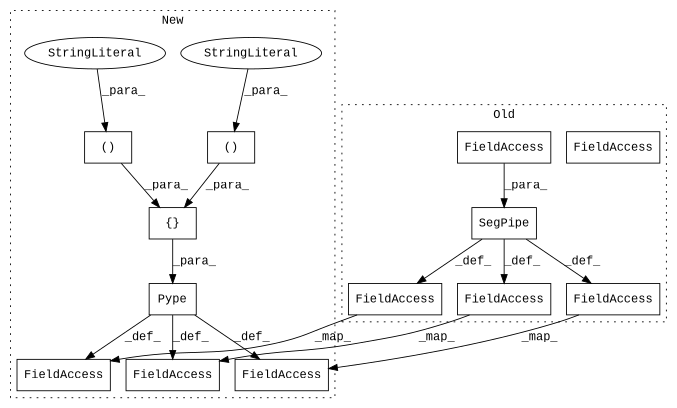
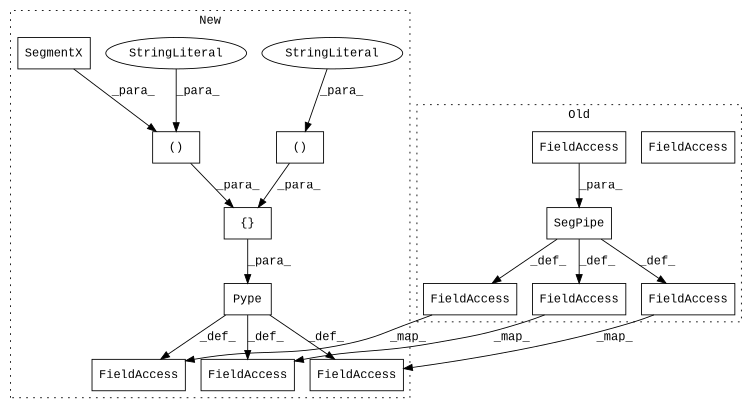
  digraph {
    fontname="Liberation Mono"
    node [a=22 l=5 s=1873 shape=box fontname="Liberation Mono"]
    edge [fontname="Liberation Mono"]
    n1 [a=32 l="8,1" label=SegPipe s="1865,1876"]
    n2 [l=3 label=FieldAccess]
    n3 [l=9 label=FieldAccess s=2328]
    n4 [label=FieldAccess s=2021]
    n5 [l=4 label=FieldAccess s=1860]
    n6 [l=3 label=FieldAccess]
    n7 [a=32 l="5,1" label=Pype s="1996,2006"]
    n8 [a=106 l=28 label="()" s=1821]
    n9 [a=4 l="6,2" label="{}" s="1815,1983"]
    n10 [a=106 l=35 label="()" s=1856]
+   n11 [a=32 l=10 label=SegmentX s=1839]
    n12 [a=45 l=10 label=StringLiteral s=1856 shape=ellipse]
    n13 [a=45 label=StringLiteral s=1821 shape=ellipse]
    n14 [l=9 label=FieldAccess s=2468]
    n15 [label=FieldAccess s=2151]
    n16 [l=4 label=FieldAccess s=1991]
    subgraph cluster_1 {
      label=Old
      style=dotted
      n1
      n2
      n3
      n4
      n5
      n6
    }
    subgraph cluster_2 {
      label=New
      style=dotted
      n7
      n8
      n9
      n10
+     n11
      n12
      n13
      n14
      n15
      n16
    }
    n1 -> n3 [label=_def_]
    n1 -> n4 [label=_def_]
    n1 -> n5 [label=_def_]
    n3 -> n14 [label=_map_]
    n4 -> n15 [label=_map_]
    n5 -> n16 [label=_map_]
    n6 -> n1 [label=_para_]
    n7 -> n14 [label=_def_]
    n7 -> n15 [label=_def_]
    n7 -> n16 [label=_def_]
    n8 -> n9 [label=_para_]
    n9 -> n7 [label=_para_]
    n10 -> n9 [label=_para_]
+   n11 -> n8 [label=_para_]
    n12 -> n10 [label=_para_]
    n13 -> n8 [label=_para_]
  }
